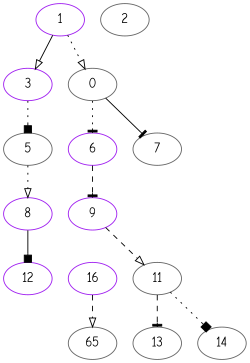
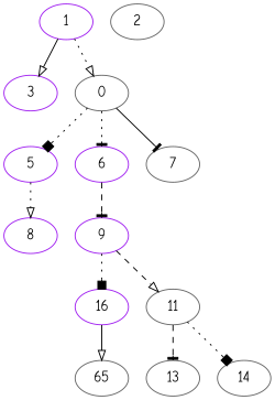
  digraph {
    fontname="Comic Neue"
    node [alpha=0.03 color=purple fontname="Comic Neue"]
    edge [arrowhead=onormal fontname="Comic Neue" style=dotted]
    1 [alpha=0.07 expect_size=268739423720439808]
    3 [alpha=0.12 expect_size=270775319823122432]
    n3 [color=gray40 expect_size=13490060827164742 label=0]
-   5 [alpha=0.17 color=gray40 expect_size=8423262481292983]
+   5 [alpha=0.17 expect_size=8423262481292983]
    6 [alpha=0.01 expect_size=161369701328558]
    7 [alpha=0.06 color=gray40 expect_size=384140069107216]
    8 [expect_size=28991834243410144]
    9 [alpha=0.15 expect_size=1606430039685988352]
    2 [color=gray40 expect_size=44803731421659136]
-   12 [alpha=0.01 expect_size=1229181754208681984]
    n11 [alpha=0.16 expect_size=91362313670659 label=16]
    11 [alpha=0.20 color=gray40 expect_size=34544345843667]
    n13 [alpha=0.12 color=gray40 expect_size=481052438633370 label=65]
    13 [alpha=0.09 color=gray40 expect_size=5915804070048681]
    14 [alpha=0.19 color=gray40 expect_size=41951280744008]
    1 -> 3 [style=solid]
    1 -> n3
-   3 -> 5 [arrowhead=box]
+   n3 -> 5 [arrowhead=box]
    n3 -> 6 [arrowhead=tee]
    n3 -> 7 [arrowhead=tee style=solid]
    5 -> 8
    6 -> 9 [arrowhead=tee style=dashed]
-   8 -> 12 [arrowhead=box style=solid]
+   9 -> n11 [arrowhead=box]
    9 -> 11 [style=dashed]
-   n11 -> n13 [style=dashed]
+   n11 -> n13 [style=solid]
    11 -> 13 [arrowhead=tee style=dashed]
    11 -> 14 [arrowhead=box]
  }
